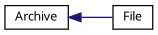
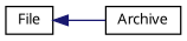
  digraph {
    rankdir=LR
    fontname="Noto Sans"
    node [color=black fillcolor=white fontname="Noto Sans" fontsize=10 shape=record style=filled]
    n1 [height=0.2 label=File width=0.4]
    n2 [height=0.2 label=Archive width=0.4]
-   n2 -> n1 [color=midnightblue dir=back fontname="Noto Sans" fontsize=10 labelfontname=Helvetica labelfontsize=10 style=solid]
+   n1 -> n2 [color=midnightblue dir=back fontname="Noto Sans" fontsize=10 labelfontname=Helvetica labelfontsize=10 style=solid]
  }
